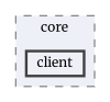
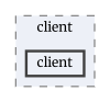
  digraph {
    compound=true
    fontname=Merriweather
    n1 [color=grey25 fillcolor="#edf0f7" fontname=Merriweather fontsize=10 height=0.2 label=client shape=box style="filled,bold" width=0.4]
    subgraph cluster_1 {
      bgcolor="#edf0f7"
      fontsize=10
-     label=core
+     label=client
      pencolor=grey50
      style="filled,dashed"
      n1
    }
  }
